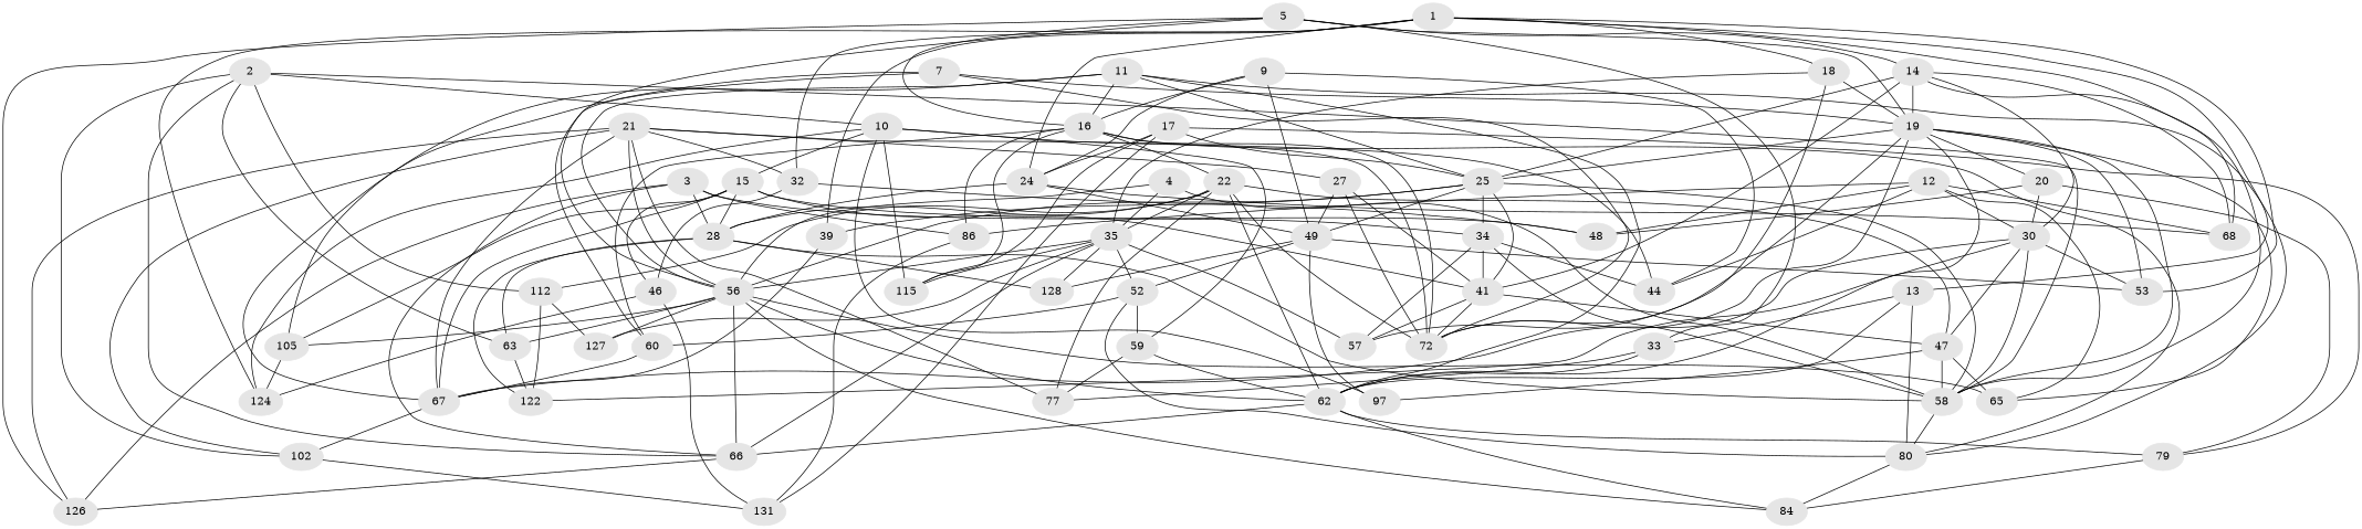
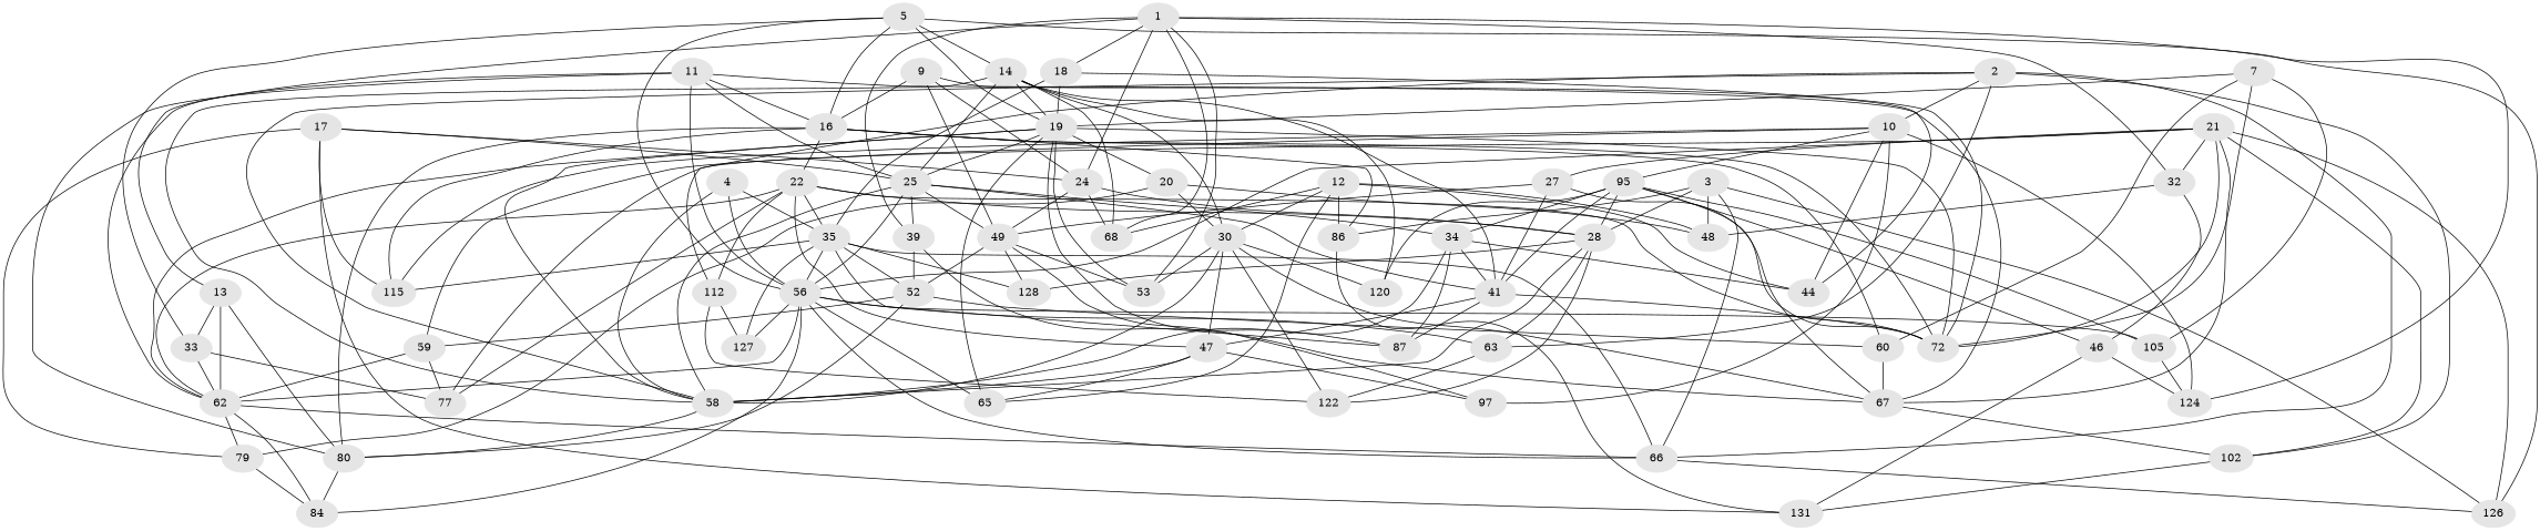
  graph {
    node [color=gray90 style=filled]
    1 [super="+55+6"]
    13
    18
    24 [super="+46"]
    32
    39
    53
    68
    124
    33
    62 [super="+83"]
    80 [super="+111"]
    35 [super="+91+98+78"]
    19 [super="+36+135+95+99"]
    72 [super="+81+85"]
    28 [super="+45"]
    49 [super="+90"]
    48
    n19 [label=46]
    67 [super="+106+103"]
    52 [super="+125"]
    2 [super="+129"]
    10 [super="+29"]
    58 [super="+87"]
    63
    66 [super="+116"]
    102
    112
    44
-   15 [super="+31+114"]
+   15 [super="+31+114" label=95]
    59
    97
    115
    122
    126
    131
    127
    3 [super="+107"]
    86
    128
    56 [super="+123+121+74+93"]
-   57
+   57 [label=87]
    4
    105
    65 [super="+101"]
    84
    5 [super="+117"]
    14 [super="+38"]
    16 [super="+79+71"]
    30 [super="+134+73"]
+   120
    25 [super="+51+100"]
    41 [super="+113+69"]
    60
    22 [super="+23+26"]
    20
    77
    7
    47 [super="+88"]
    9
    34 [super="+43"]
    11 [super="+104"]
    n63 [label=79]
    12 [super="+130"]
    17 [super="+70"]
    21 [super="+37+61"]
    27
    1 -- 13
    1 -- 18
    1 -- 24
    1 -- 32
    1 -- 39
    1 -- 53
    1 -- 68
    1 -- 124
    13 -- 33
    13 -- 62
    13 -- 80
    18 -- 35
    18 -- 19
    18 -- 72
    24 -- 68
    24 -- 28
    24 -- 49
    32 -- 48
    32 -- n19
    39 -- 67
+   39 -- 52
    33 -- 62
    33 -- 77
    62 -- 66
    62 -- 84
    62 -- n63
    80 -- 84
    35 -- 52
    35 -- 66
    35 -- 115
    35 -- 127
    35 -- 128
    35 -- 56
    35 -- 57
    19 -- 53
    19 -- 62
    19 -- 72
    19 -- 58
    19 -- 57
    19 -- 65
    19 -- 25
    19 -- 20
    28 -- 58
    28 -- 63
    28 -- 122
    28 -- 128 [weight=2]
    49 -- 53
    49 -- 52
    49 -- 97
    49 -- 128
    n19 -- 124
    n19 -- 131
    67 -- 102
    52 -- 80
    52 -- 59
    52 -- 60
    2 -- 10
    2 -- 58
    2 -- 63
    2 -- 66
    2 -- 102
    2 -- 112
    10 -- 124
    10 -- 44
    10 -- 15
    10 -- 59
    10 -- 97 [weight=2]
    10 -- 115
    58 -- 80
    63 -- 122
    66 -- 126
    102 -- 131
    112 -- 122
    112 -- 127
    15 -- 28
    15 -- n19
    15 -- 67
    15 -- 105
+   15 -- 120
    15 -- 41
    15 -- 34
    59 -- 62
    59 -- 77
    3 -- 28
    3 -- 48
    3 -- 66
    3 -- 126
    3 -- 86
    86 -- 131
    56 -- 62
    56 -- 63
    56 -- 66
    56 -- 127
    56 -- 105
    56 -- 65 [weight=2]
    56 -- 84
    4 -- 35
    4 -- 58
    4 -- 56 [weight=2]
    105 -- 124
    5 -- 33
    5 -- 19
    5 -- 126
    5 -- 56
    5 -- 14
    5 -- 16
    14 -- 68
    14 -- 19
    14 -- 58
    14 -- 30
+   14 -- 120
    14 -- 25 [weight=2]
    14 -- 41
    16 -- 80
    16 -- 72
    16 -- 115
    16 -- 86
    16 -- 60
    16 -- 22
    30 -- 53
    30 -- 67
    30 -- 58
    30 -- 122
+   30 -- 120
    30 -- 47
    25 -- 39
    25 -- 49
    25 -- 58
    25 -- 56
    25 -- 41
    25 -- 34
    41 -- 72
    41 -- 57
    41 -- 47
    60 -- 67
    22 -- 62
    22 -- 35
    22 -- 72 [weight=3]
    22 -- 28
    22 -- 112
    22 -- 77
    22 -- 47
    20 -- 48
    20 -- 30
    20 -- n63
    7 -- 19
    7 -- 72
    7 -- 105
    7 -- 60
    47 -- 58
    47 -- 97
    47 -- 65
    9 -- 24
    9 -- 49
    9 -- 44
    9 -- 16
    34 -- 58
    34 -- 44
    34 -- 57
    34 -- 41
    11 -- 62
    11 -- 80
    11 -- 67
    11 -- 56
    11 -- 16
    11 -- 25
    n63 -- 84
    12 -- 68
    12 -- 48
    12 -- 44
    12 -- 86
    12 -- 65
    12 -- 30
    17 -- 24
    17 -- 115
    17 -- 131
    17 -- 25
    17 -- n63
    21 -- 32
    21 -- 72
    21 -- 67
    21 -- 102
    21 -- 126
    21 -- 56
    21 -- 77
    21 -- 27
    27 -- 72
    27 -- 49
    27 -- 41
  }
